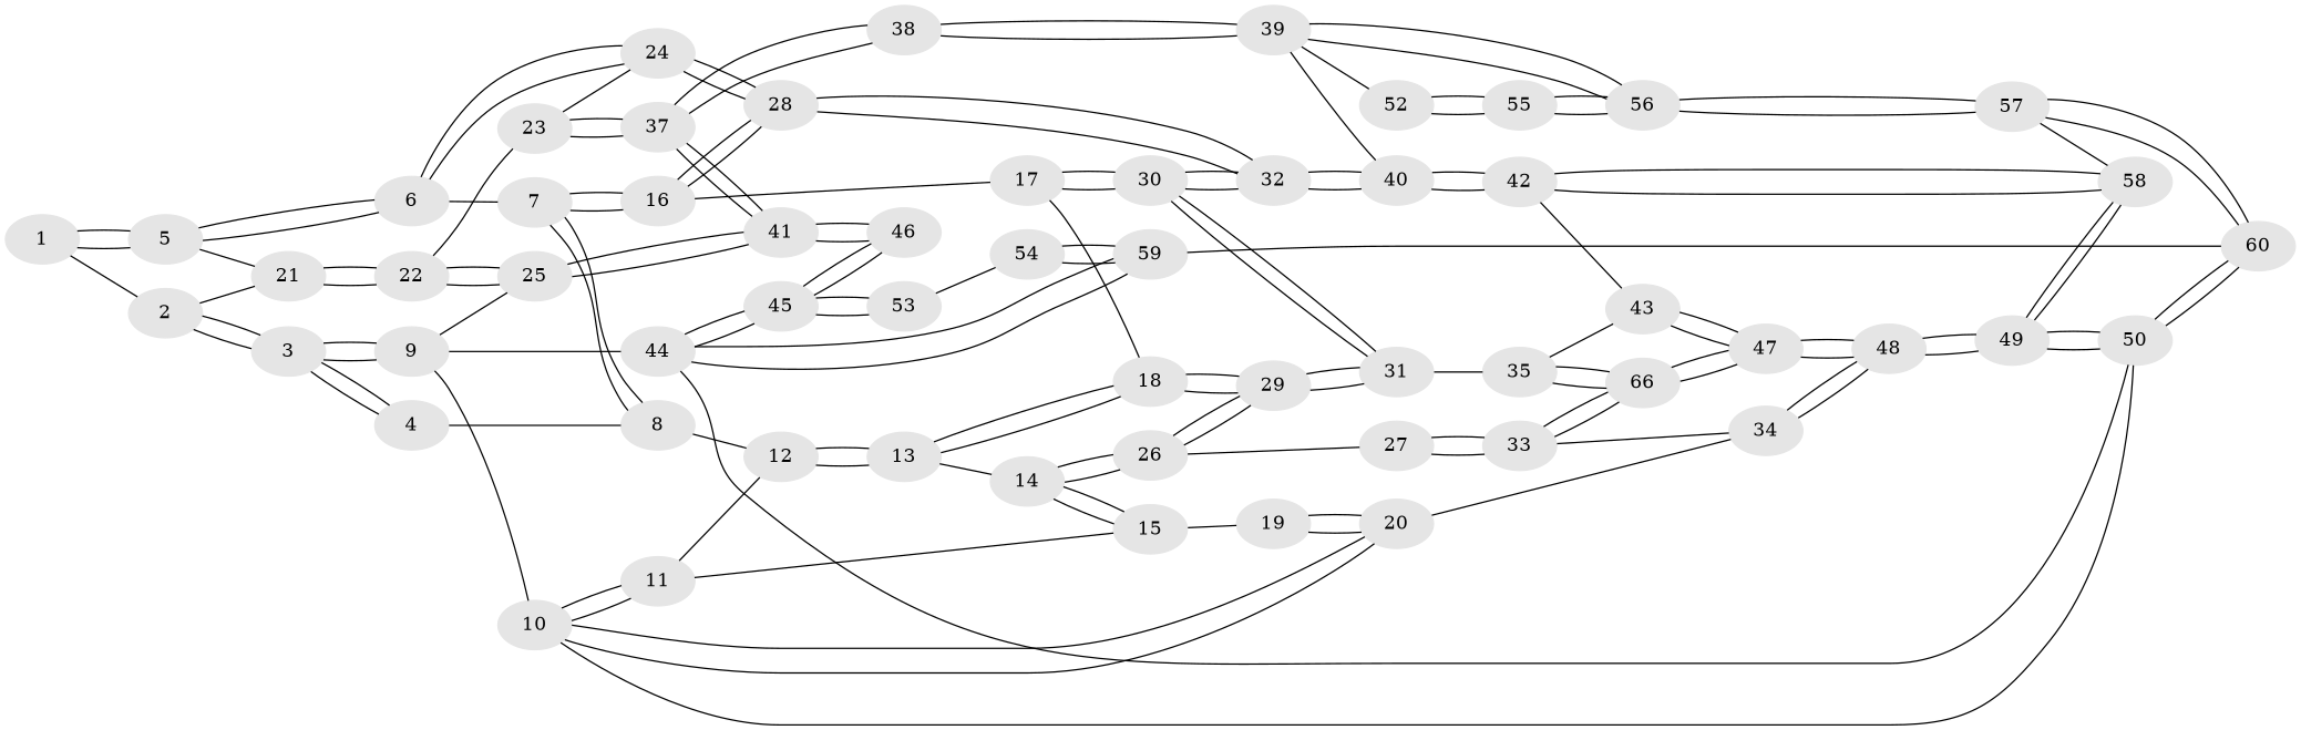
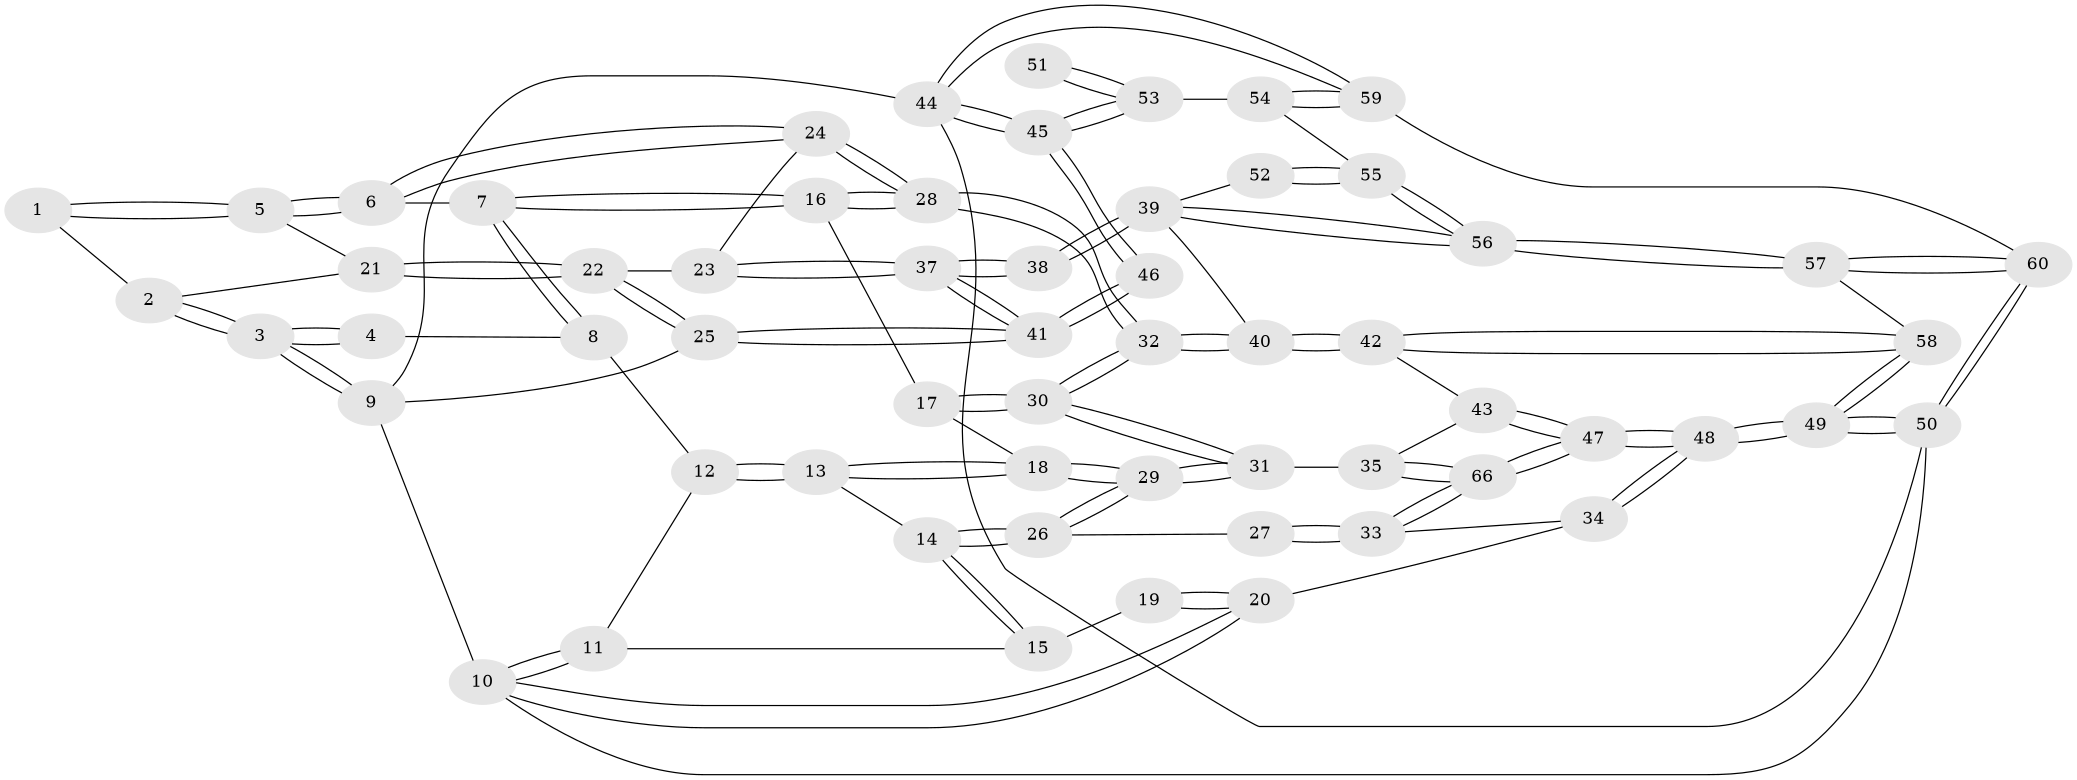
  graph {
    rankdir=LR
    node [color=gray90 style=filled]
    1
    2
    5
    3
    21
    6
    4
    9
    22
    8
    10
    25
    44
    12
    7
    24
    16
    28
    17
    13
    11
    20
    50
    41
    45
    59
    15
    34
    60
    19
    14
    18
    26
    29
    27
    30
    32
    31
    33
    48
    23
    37
    38
    46
    n45 [label=66]
    40
    35
    43
    42
    47
    49
    39
    52
    56
    55
    57
    58
    53
    54
+   51
    1 -- 2
    1 -- 5
    1 -- 5
    2 -- 3
    2 -- 3
    2 -- 21
    5 -- 21
    5 -- 6
    5 -- 6
    3 -- 4
    3 -- 4
    3 -- 9
    3 -- 9
    21 -- 22
    21 -- 22
    6 -- 7
    6 -- 24
    6 -- 24
    4 -- 8
    9 -- 10
    9 -- 25
    9 -- 44
    22 -- 25
    22 -- 25
    22 -- 23
    8 -- 12
    10 -- 11
    10 -- 11
    10 -- 20
    10 -- 20
    10 -- 50
    25 -- 41
    25 -- 41
    44 -- 50
    44 -- 45
    44 -- 45
    44 -- 59
    44 -- 59
    12 -- 13
    12 -- 13
    7 -- 8
    7 -- 8
    7 -- 16
    7 -- 16
    24 -- 28
    24 -- 28
    16 -- 28
    16 -- 28
    16 -- 17
    28 -- 32
    28 -- 32
    17 -- 18
    17 -- 30
    17 -- 30
    13 -- 14
    13 -- 18
    13 -- 18
    11 -- 12
    11 -- 15
    20 -- 34
    50 -- 60
    50 -- 60
    41 -- 46
    41 -- 46
    45 -- 46
    45 -- 46
    45 -- 53
    45 -- 53
    59 -- 60
    15 -- 19
    34 -- 48
    34 -- 48
    19 -- 20
    19 -- 20
    14 -- 15
    14 -- 15
    14 -- 26
    14 -- 26
    18 -- 29
    18 -- 29
    26 -- 29
    26 -- 29
    26 -- 27
    29 -- 31
    29 -- 31
    27 -- 33
    27 -- 33
    30 -- 32
    30 -- 32
    30 -- 31
    30 -- 31
    32 -- 40
    32 -- 40
    31 -- 35
    33 -- 34
    33 -- n45
    33 -- n45
    48 -- 49
    48 -- 49
    23 -- 24
    23 -- 37
    23 -- 37
    37 -- 41
    37 -- 41
    37 -- 38
    37 -- 38
    38 -- 39
    38 -- 39
    n45 -- 47
    n45 -- 47
    40 -- 42
    40 -- 42
    35 -- n45
    35 -- n45
    35 -- 43
    43 -- 47
    43 -- 47
    42 -- 43
    42 -- 58
    42 -- 58
    47 -- 48
    47 -- 48
    49 -- 50
    49 -- 50
    49 -- 58
    49 -- 58
    39 -- 40
    39 -- 52
    39 -- 56
    39 -- 56
    52 -- 55
    52 -- 55
    56 -- 57
    56 -- 57
    55 -- 56
    55 -- 56
    57 -- 60
    57 -- 60
    57 -- 58
    53 -- 54
    54 -- 59
    54 -- 59
+   54 -- 55
+   51 -- 53
+   51 -- 53
  }
